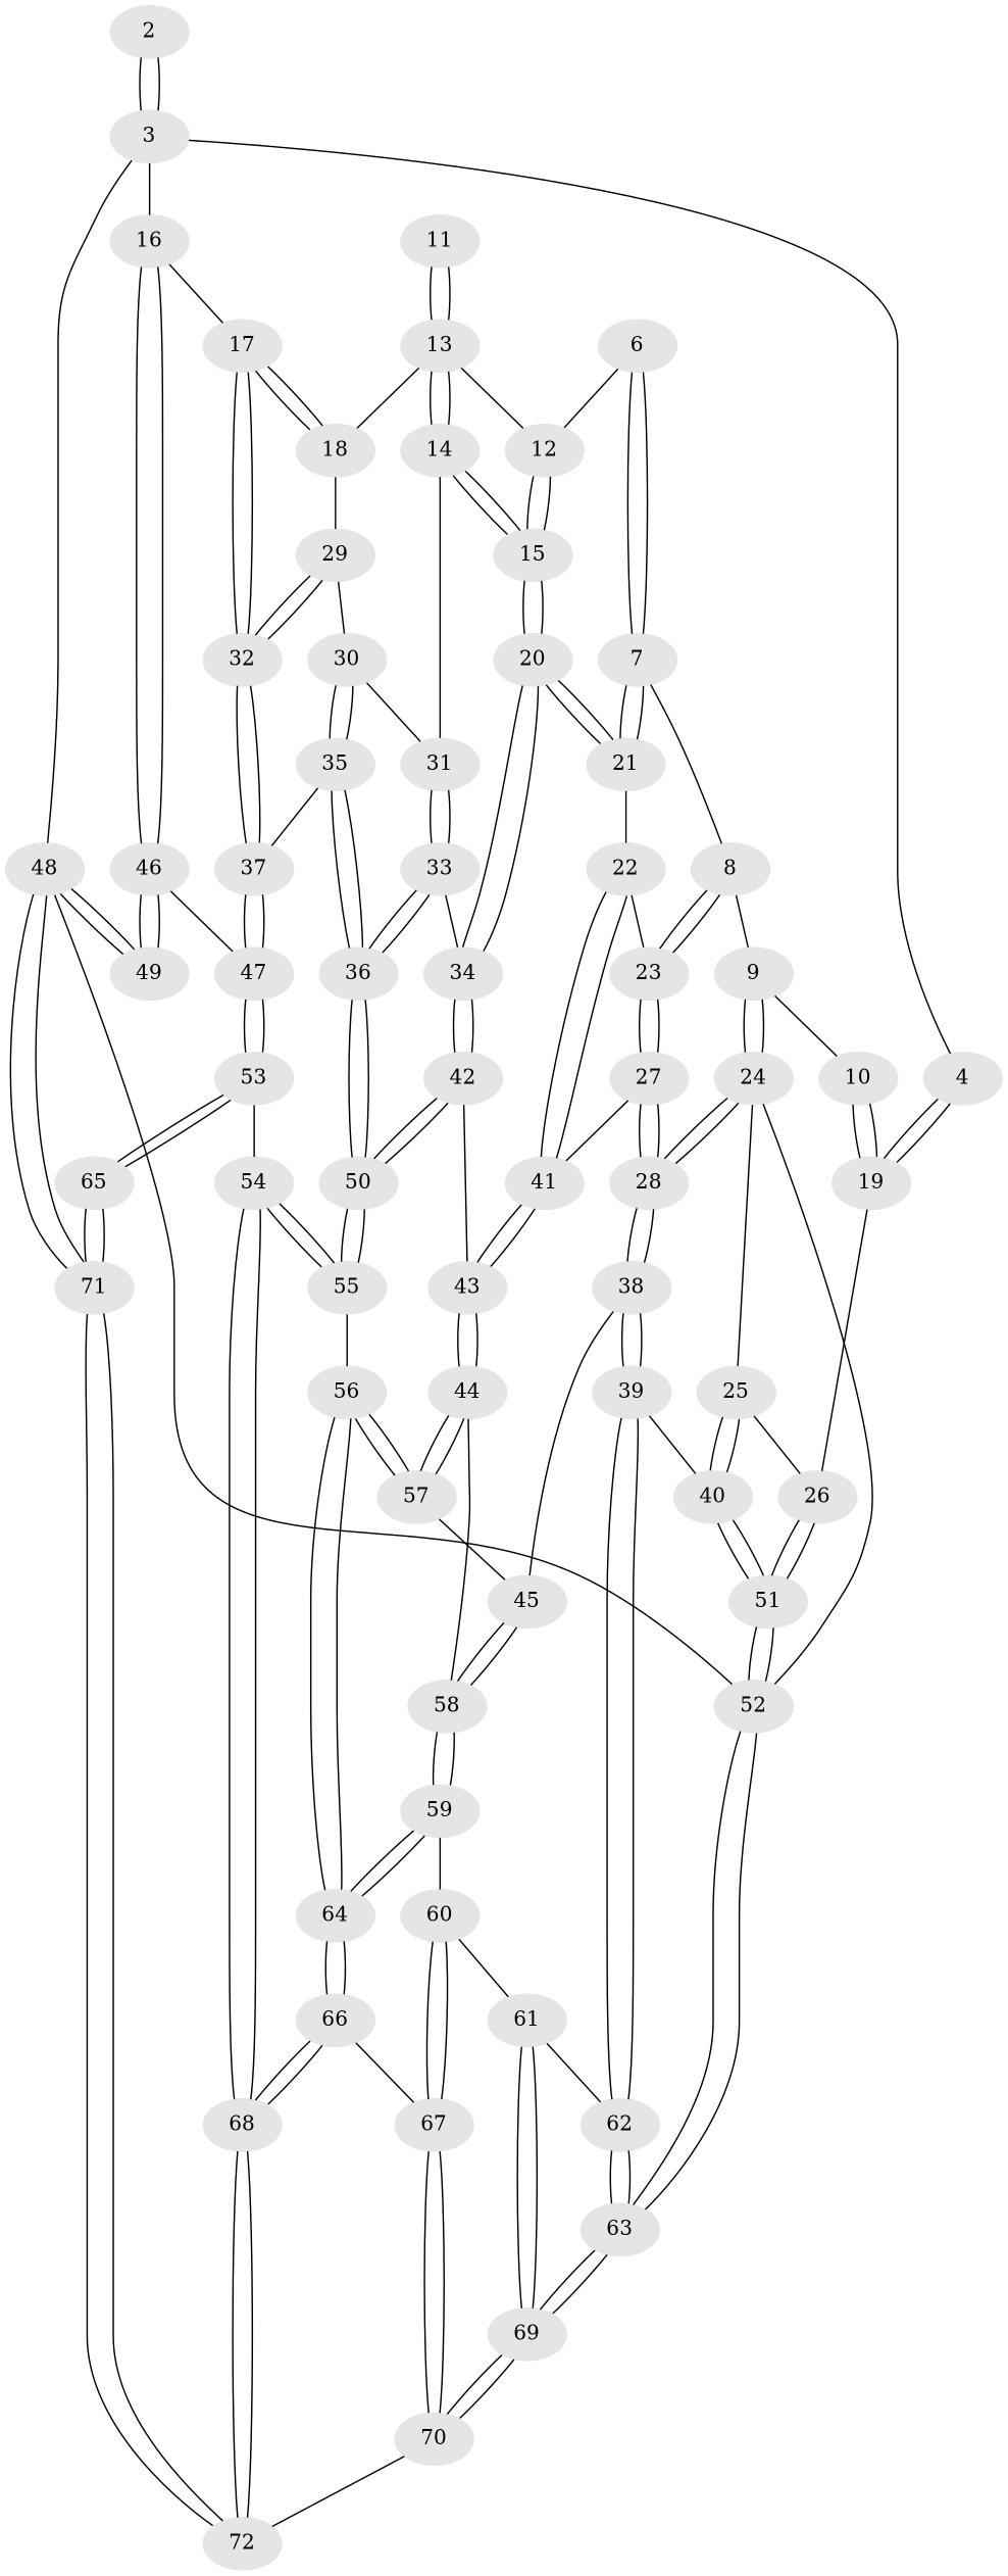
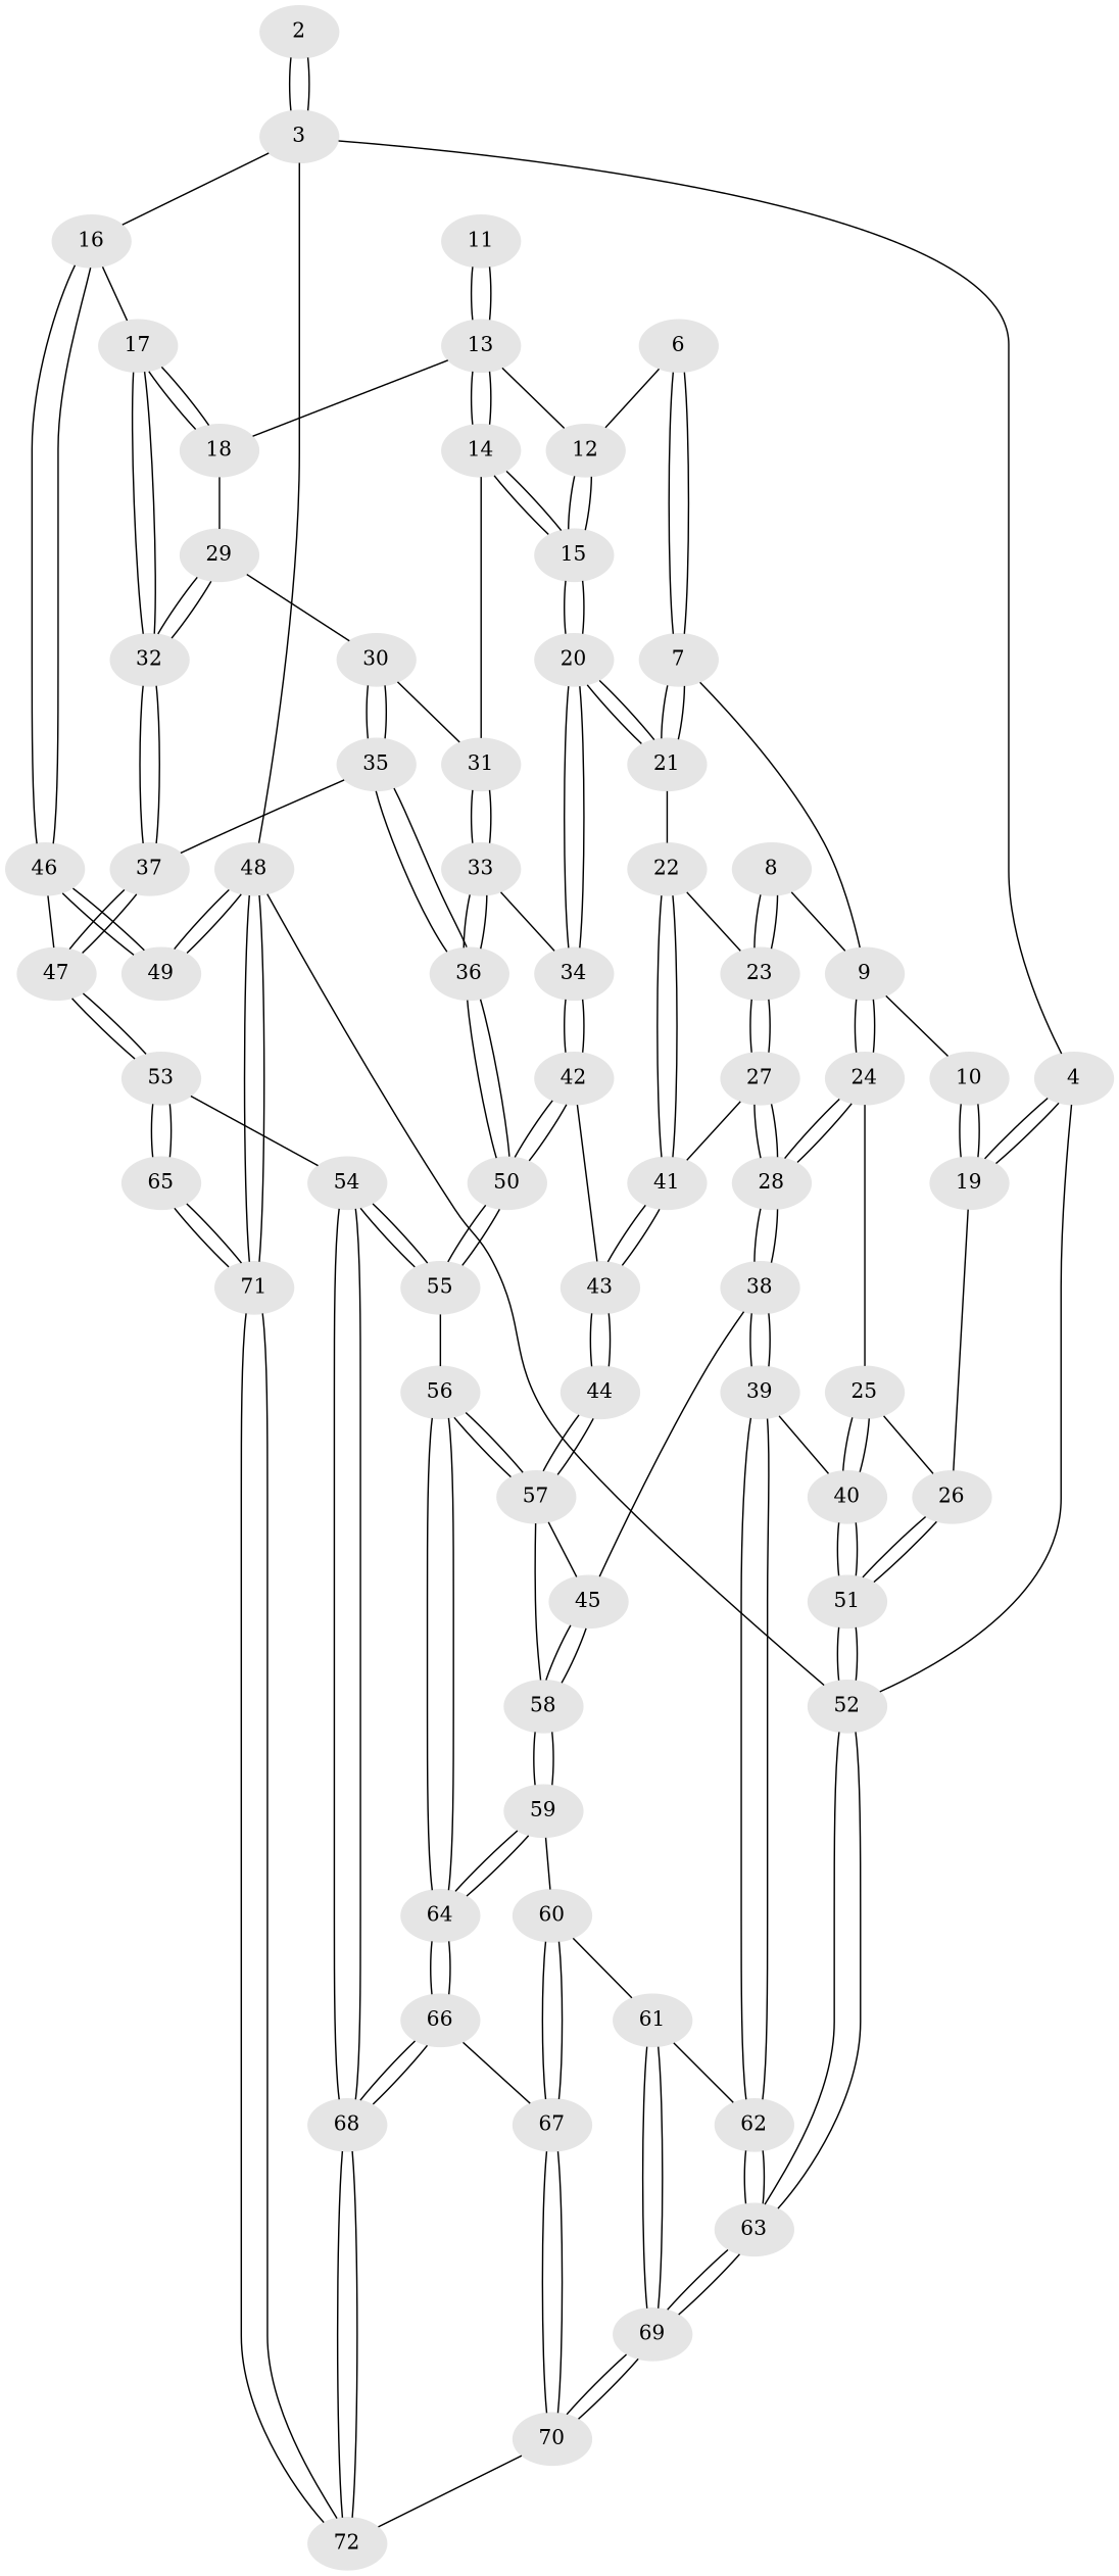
  graph {
    node [color=gray90 style=filled]
    2
    3
    6
    7
    12
    4
    16
    48
    11
    13
    19
    52
    17
    46
    49
    71
    26
    63
    10
    8
    21
    15
    9
    23
    22
    24
    27
    25
    28
    14
    18
    20
    31
    29
    33
    34
    32
    47
    37
    30
    51
    42
    41
    43
    40
    38
    39
    45
    35
    36
    50
    55
    53
    62
    58
    44
    57
    59
    65
    54
    72
    56
    69
    68
    64
    66
    60
    61
    67
    70
    2 -- 3
    2 -- 3
    3 -- 4
    3 -- 16
    3 -- 48
    6 -- 7
    6 -- 7
    6 -- 12
-   7 -- 8
+   7 -- 9
    7 -- 21
    7 -- 21
    12 -- 15
    12 -- 15
    4 -- 19
    4 -- 19
-   24 -- 52
+   4 -- 52
    16 -- 17
    16 -- 46
    16 -- 46
    48 -- 52
    48 -- 49
    48 -- 49
    48 -- 71
    48 -- 71
    11 -- 13
    11 -- 13
    13 -- 12
    13 -- 14
    13 -- 14
    13 -- 18
    19 -- 26
    52 -- 63
    52 -- 63
    17 -- 18
    17 -- 18
    17 -- 32
    17 -- 32
    46 -- 49
    46 -- 49
    46 -- 47
    71 -- 72
    71 -- 72
    26 -- 51
    26 -- 51
    63 -- 69
    63 -- 69
    10 -- 19
    10 -- 19
    8 -- 9
    8 -- 23
    8 -- 23
    21 -- 22
    15 -- 20
    15 -- 20
    9 -- 10
    9 -- 24
    9 -- 24
    23 -- 27
    23 -- 27
    22 -- 23
    22 -- 41
    22 -- 41
    24 -- 25
    24 -- 28
    24 -- 28
    27 -- 28
    27 -- 28
    27 -- 41
    25 -- 26
    25 -- 40
    25 -- 40
    28 -- 38
    28 -- 38
    14 -- 15
    14 -- 15
    14 -- 31
    18 -- 29
    20 -- 21
    20 -- 21
    20 -- 34
    20 -- 34
    31 -- 33
    31 -- 33
    29 -- 32
    29 -- 32
    29 -- 30
    33 -- 34
    33 -- 36
    33 -- 36
    34 -- 42
    34 -- 42
    32 -- 37
    32 -- 37
    47 -- 53
    47 -- 53
    37 -- 47
    37 -- 47
    30 -- 31
    30 -- 35
    30 -- 35
    51 -- 52
    51 -- 52
    42 -- 43
    42 -- 50
    42 -- 50
    41 -- 43
    41 -- 43
    43 -- 44
    43 -- 44
    40 -- 51
    40 -- 51
    38 -- 39
    38 -- 39
    38 -- 45
    39 -- 40
    39 -- 62
    39 -- 62
    45 -- 58
    45 -- 58
    35 -- 37
    35 -- 36
    35 -- 36
    36 -- 50
    36 -- 50
    50 -- 55
    50 -- 55
    55 -- 56
    53 -- 65
    53 -- 65
    53 -- 54
    62 -- 63
    62 -- 63
    58 -- 59
    58 -- 59
    44 -- 57
    44 -- 57
    57 -- 45
-   44 -- 58
+   57 -- 58
    59 -- 64
    59 -- 64
    59 -- 60
    65 -- 71
    65 -- 71
    54 -- 55
    54 -- 55
    54 -- 68
    54 -- 68
    56 -- 57
    56 -- 57
    56 -- 64
    56 -- 64
    69 -- 70
    69 -- 70
    68 -- 72
    68 -- 72
    64 -- 66
    64 -- 66
    66 -- 68
    66 -- 68
    66 -- 67
    60 -- 61
    60 -- 67
    60 -- 67
    61 -- 62
    61 -- 69
    61 -- 69
    67 -- 70
    67 -- 70
    70 -- 72
  }
